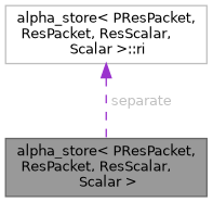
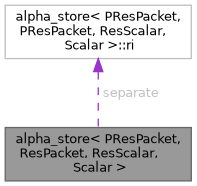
  digraph {
    node [fontname=Helvetica fontsize=10 shape=box style=filled]
    n1 [color=gray40 fillcolor=grey60 fontcolor=black height=0.2 label="alpha_store\< PResPacket,\l ResPacket, ResScalar,\l Scalar \>" width=0.4]
-   n2 [color=grey75 fillcolor=white height=0.2 label="alpha_store\< PResPacket,\l ResPacket, ResScalar,\l Scalar \>::ri" width=0.4]
+   n2 [color=grey75 fillcolor=white height=0.2 label="alpha_store\< PResPacket,\l PResPacket, ResScalar,\l Scalar \>::ri" width=0.4]
    n2 -> n1 [color=darkorchid3 dir=back fontcolor=grey fontname=Helvetica fontsize=10 label=<<TABLE CELLBORDER="0" BORDER="0"><TR><TD VALIGN="top" ALIGN="LEFT" CELLPADDING="1" CELLSPACING="0">separate</TD></TR> </TABLE>> labelfontname=Helvetica labelfontsize=10 style=dashed]
  }
